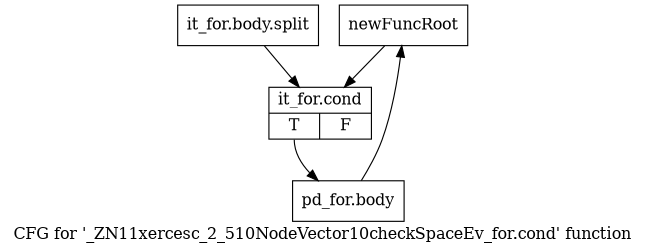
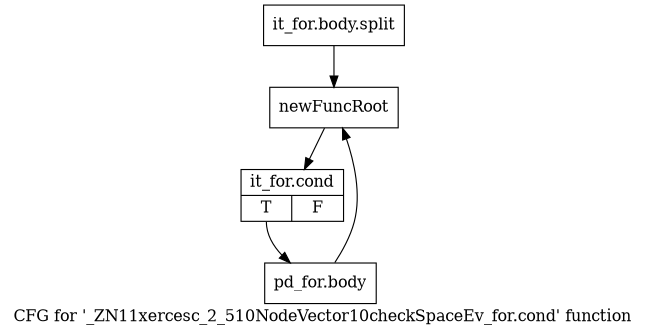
  digraph {
    label="CFG for '_ZN11xercesc_2_510NodeVector10checkSpaceEv_for.cond' function"
    node [shape=record]
    n1 [label="{newFuncRoot}"]
    n2 [label="{it_for.cond|{<s0>T|<s1>F}}"]
    n3 [label="{pd_for.body}"]
    n4 [label="{it_for.body.split}"]
    n1 -> n2
    n2 -> n3 [tailport=s0]
    n3 -> n1
-   n4 -> n2
+   n4 -> n1
  }
